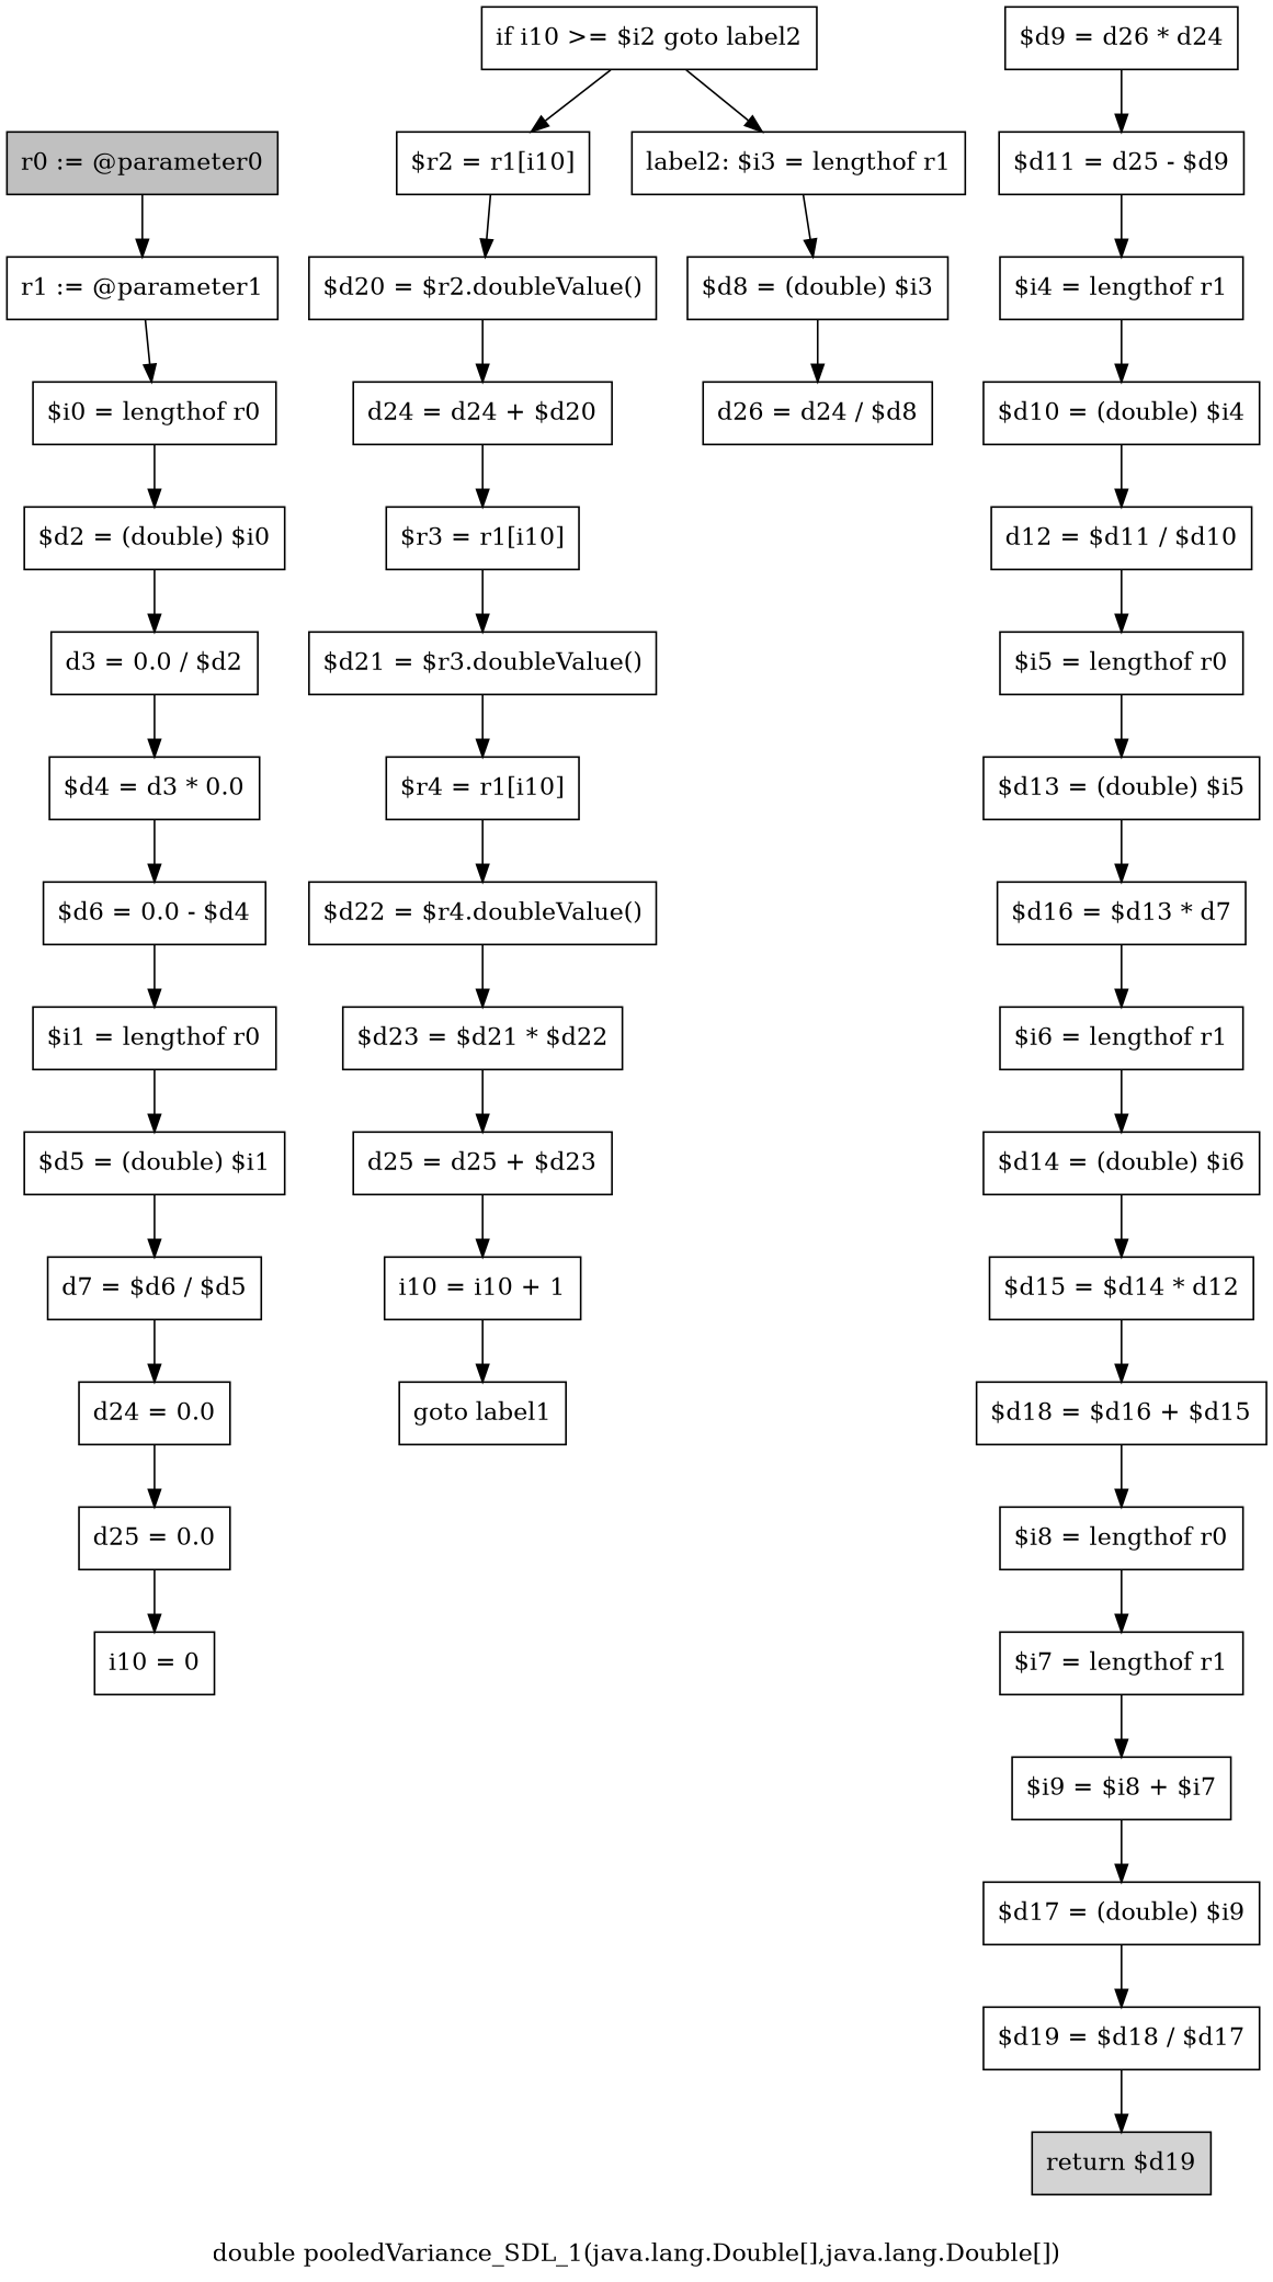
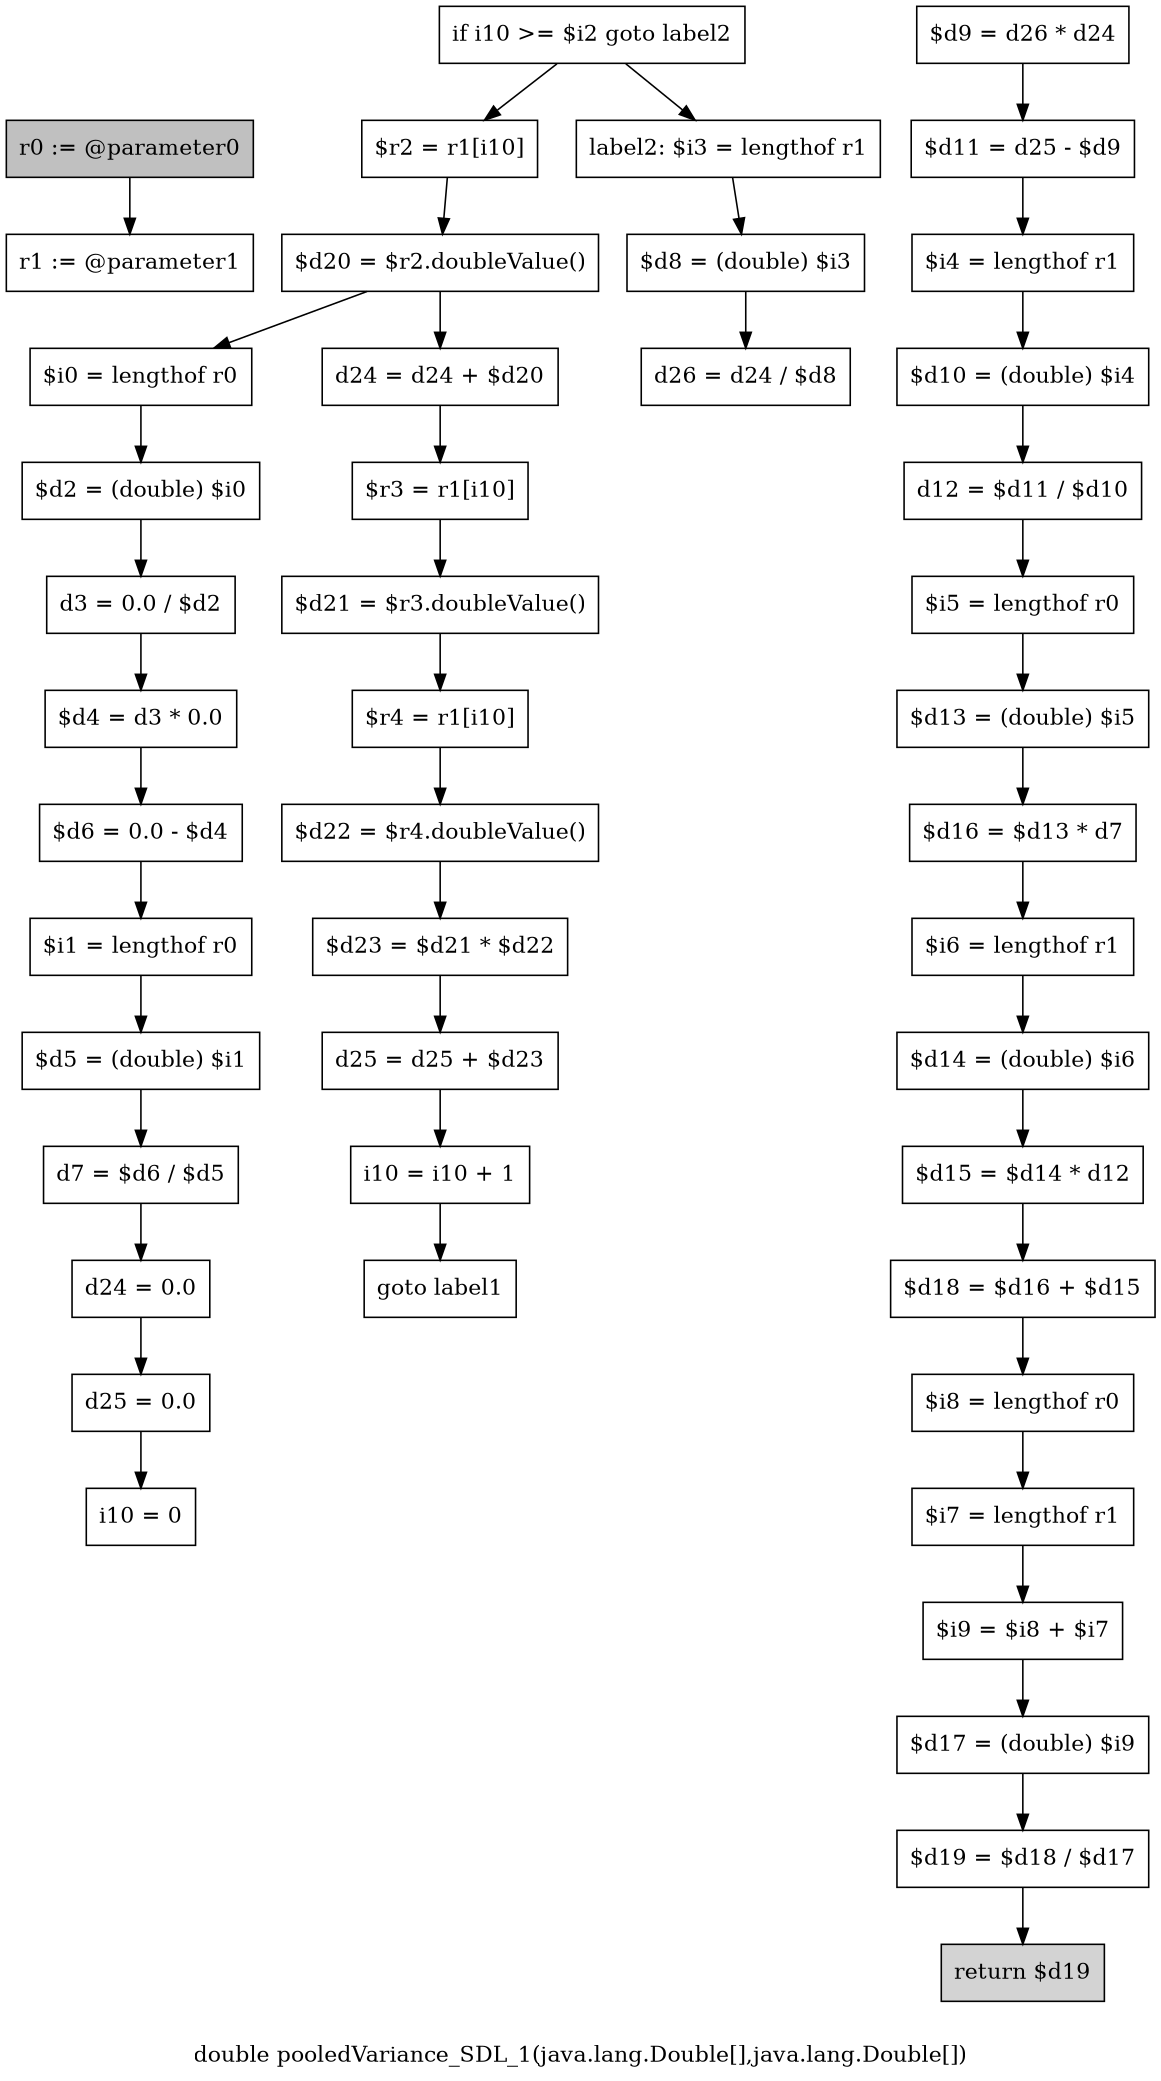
  digraph {
    label="double pooledVariance_SDL_1(java.lang.Double[],java.lang.Double[])"
    node [shape=box]
    n1 [fillcolor=gray label="r0 := @parameter0" style=filled]
    n2 [label="r1 := @parameter1"]
    n3 [label="$i0 = lengthof r0"]
    n4 [label="$d2 = (double) $i0"]
    n5 [label="d3 = 0.0 / $d2"]
    n6 [label="$d4 = d3 * 0.0"]
    n7 [label="$d6 = 0.0 - $d4"]
    n8 [label="$i1 = lengthof r0"]
    n9 [label="$d5 = (double) $i1"]
    n10 [label="d7 = $d6 / $d5"]
    n11 [label="d24 = 0.0"]
    n12 [label="d25 = 0.0"]
    n13 [label="i10 = 0"]
    n14 [label="if i10 >= $i2 goto label2"]
    n15 [label="$r2 = r1[i10]"]
    n16 [label="label2: $i3 = lengthof r1"]
    n17 [label="$d20 = $r2.doubleValue()"]
    n18 [label="$d8 = (double) $i3"]
    n19 [label="d24 = d24 + $d20"]
    n20 [label="d26 = d24 / $d8"]
    n21 [label="$r3 = r1[i10]"]
    n22 [label="$d21 = $r3.doubleValue()"]
    n23 [label="$r4 = r1[i10]"]
    n24 [label="$d22 = $r4.doubleValue()"]
    n25 [label="$d23 = $d21 * $d22"]
    n26 [label="d25 = d25 + $d23"]
    n27 [label="i10 = i10 + 1"]
    n28 [label="goto label1"]
    n29 [label="$d9 = d26 * d24"]
    n30 [label="$d11 = d25 - $d9"]
    n31 [label="$i4 = lengthof r1"]
    n32 [label="$d10 = (double) $i4"]
    n33 [label="d12 = $d11 / $d10"]
    n34 [label="$i5 = lengthof r0"]
    n35 [label="$d13 = (double) $i5"]
    n36 [label="$d16 = $d13 * d7"]
    n37 [label="$i6 = lengthof r1"]
    n38 [label="$d14 = (double) $i6"]
    n39 [label="$d15 = $d14 * d12"]
    n40 [label="$d18 = $d16 + $d15"]
    n41 [label="$i8 = lengthof r0"]
    n42 [label="$i7 = lengthof r1"]
    n43 [label="$i9 = $i8 + $i7"]
    n44 [label="$d17 = (double) $i9"]
    n45 [label="$d19 = $d18 / $d17"]
    n46 [fillcolor=lightgray label="return $d19" style=filled]
    n1 -> n2
-   n2 -> n3
+   n17 -> n3
    n3 -> n4
    n4 -> n5
    n5 -> n6
    n6 -> n7
    n7 -> n8
    n8 -> n9
    n9 -> n10
    n10 -> n11
    n11 -> n12
    n12 -> n13
    n14 -> n15
    n14 -> n16
    n15 -> n17
    n16 -> n18
    n17 -> n19
    n18 -> n20
    n19 -> n21
    n21 -> n22
    n22 -> n23
    n23 -> n24
    n24 -> n25
    n25 -> n26
    n26 -> n27
    n27 -> n28
    n29 -> n30
    n30 -> n31
    n31 -> n32
    n32 -> n33
    n33 -> n34
    n34 -> n35
    n35 -> n36
    n36 -> n37
    n37 -> n38
    n38 -> n39
    n39 -> n40
    n40 -> n41
    n41 -> n42
    n42 -> n43
    n43 -> n44
    n44 -> n45
    n45 -> n46
  }
